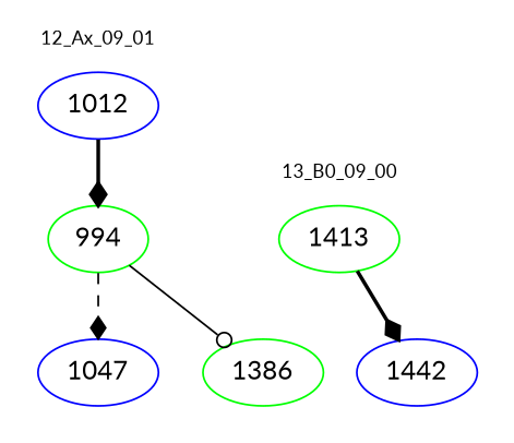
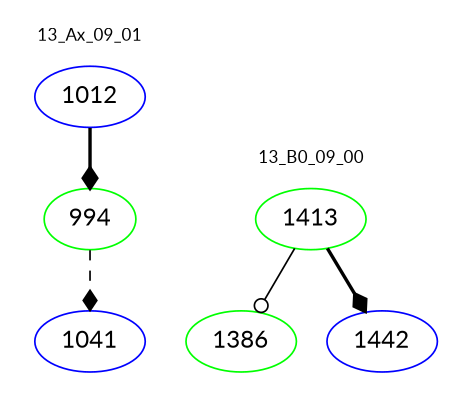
  digraph {
    fontname=Lato
    node [color=blue fontname=Lato]
    edge [arrowhead=diamond color=black fontname=Lato style=bold]
    n1 [label=1012]
    n2 [color=green label=994]
-   n3 [label=1047]
+   n3 [label=1041]
    n4 [color=green label=1413]
    n5 [color=green label=1386]
    n6 [label=1442]
    subgraph cluster_1 {
      color=white
      fontsize=10
-     label="12_Ax_09_01"
+     label="13_Ax_09_01"
      n1
      n2
      n3
    }
    subgraph cluster_2 {
      color=white
      fontsize=10
      label="13_B0_09_00"
      n4
      n5
      n6
    }
    n1 -> n2
    n2 -> n3 [style=dashed]
-   n2 -> n5 [arrowhead=odot style=solid]
+   n4 -> n5 [arrowhead=odot style=solid]
    n4 -> n6
  }
